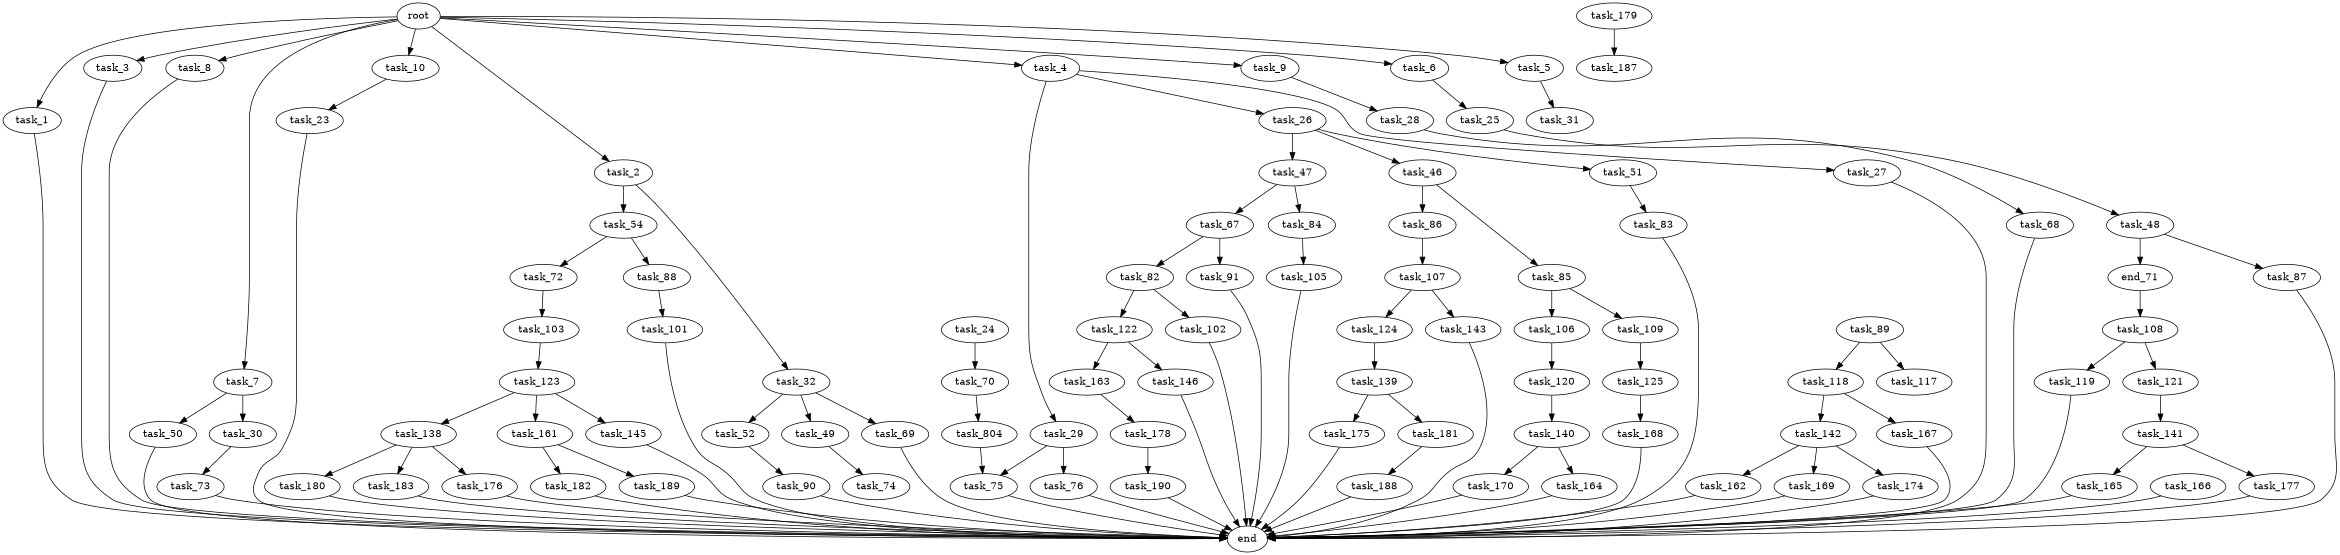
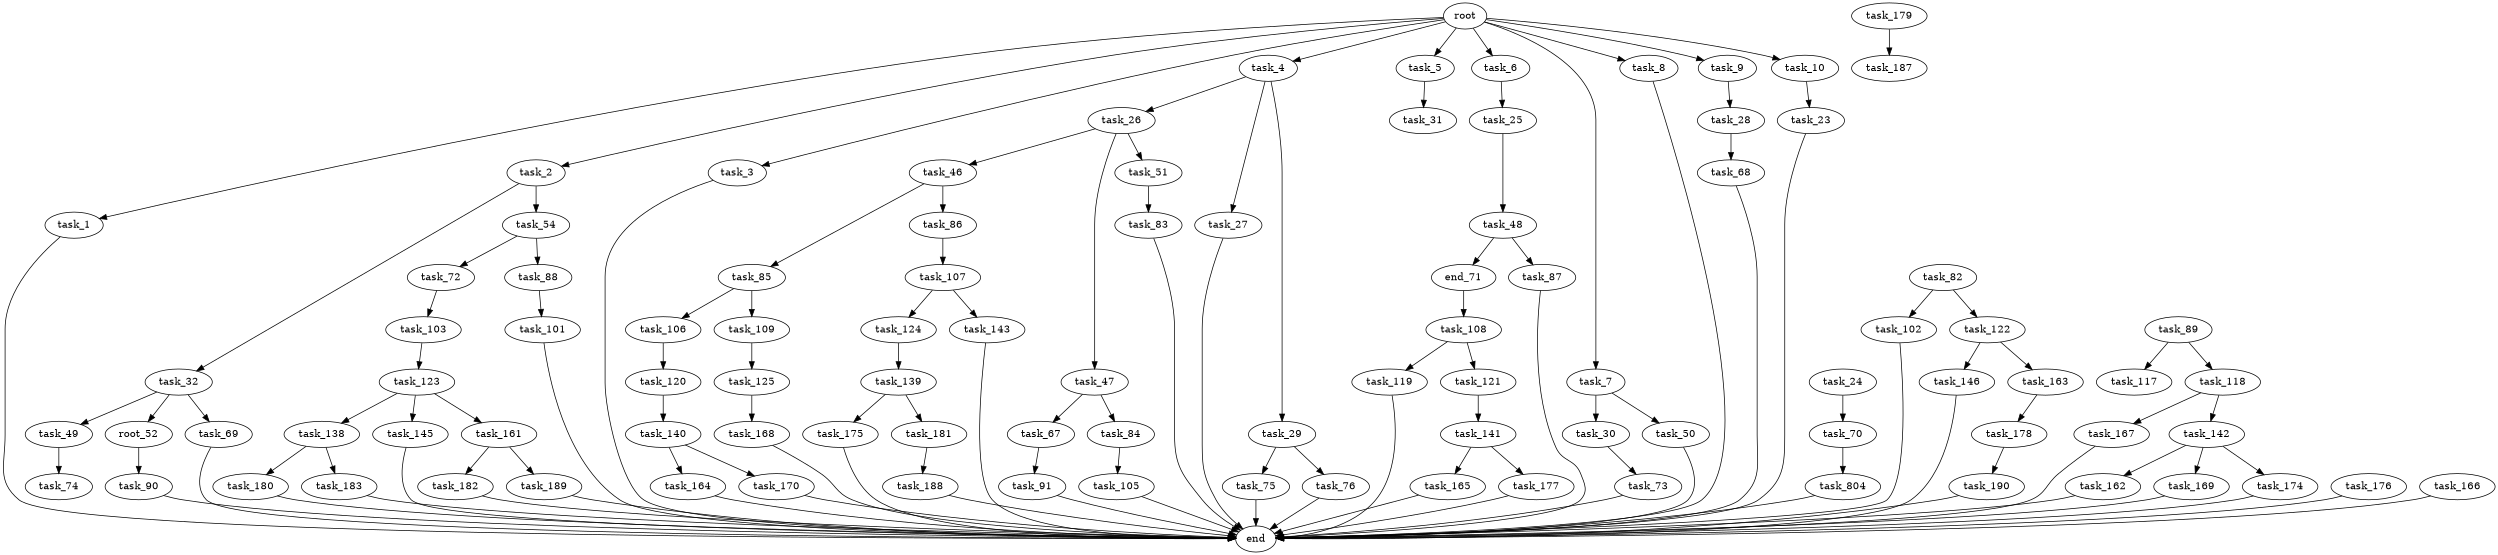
  digraph {
    root
    task_1
    task_2
    task_3
    task_4
    task_5
    task_6
    task_7
    task_8
    task_9
    task_10
    end
    task_32
    task_54
    task_26
    task_27
    task_29
    task_31
    task_25
    task_30
    task_50
    task_28
    task_23
    task_49
-   task_52
+   task_52 [label=root_52]
    task_69
    task_72
    task_88
    task_46
    task_47
    task_51
    task_75
    task_76
    task_24
    task_70
    task_48
    task_73
    task_68
    n39 [label=task_804]
    n40 [label=end_71]
    task_87
    task_85
    task_86
    task_67
    task_84
    task_83
    task_74
    task_90
    task_106
    task_109
    task_107
    task_82
    task_91
    task_105
    task_108
    task_89
    task_117
    task_118
    task_103
    task_101
    task_102
    task_122
    task_119
    task_121
    task_123
    task_146
    task_163
    task_120
    task_125
    task_124
    task_143
    task_167
    task_142
    task_138
    task_145
    task_161
    task_140
    task_139
    task_141
    task_168
    task_162
    task_169
    task_174
    task_164
    task_170
    task_165
    task_177
    task_178
    task_176
    task_180
    task_183
    task_182
    task_189
    task_175
    task_181
    task_188
    task_166
    task_179
    task_187
    task_190
    root -> task_1
    root -> task_2
    root -> task_3
    root -> task_4
    root -> task_5
    root -> task_6
    root -> task_7
    root -> task_8
    root -> task_9
    root -> task_10
    task_1 -> end
    task_2 -> task_32
    task_2 -> task_54
    task_3 -> end
    task_4 -> task_26
    task_4 -> task_27
    task_4 -> task_29
    task_5 -> task_31
    task_6 -> task_25
    task_7 -> task_30
    task_7 -> task_50
    task_8 -> end
    task_9 -> task_28
    task_10 -> task_23
    task_32 -> task_49
    task_32 -> task_52
    task_32 -> task_69
    task_54 -> task_72
    task_54 -> task_88
    task_26 -> task_46
    task_26 -> task_47
    task_26 -> task_51
    task_27 -> end
    task_29 -> task_75
    task_29 -> task_76
    task_25 -> task_48
    task_30 -> task_73
    task_50 -> end
    task_28 -> task_68
    task_23 -> end
    task_49 -> task_74
    task_52 -> task_90
    task_69 -> end
    task_72 -> task_103
    task_88 -> task_101
    task_46 -> task_85
    task_46 -> task_86
    task_47 -> task_67
    task_47 -> task_84
    task_51 -> task_83
    task_75 -> end
    task_76 -> end
    task_24 -> task_70
    task_70 -> n39
    task_48 -> n40
    task_48 -> task_87
    task_73 -> end
    task_68 -> end
-   n39 -> task_75
+   n39 -> end
    n40 -> task_108
    task_87 -> end
    task_85 -> task_106
    task_85 -> task_109
    task_86 -> task_107
-   task_67 -> task_82
    task_67 -> task_91
    task_84 -> task_105
    task_83 -> end
    task_90 -> end
    task_106 -> task_120
    task_109 -> task_125
    task_107 -> task_124
    task_107 -> task_143
    task_82 -> task_102
    task_82 -> task_122
    task_91 -> end
    task_105 -> end
    task_108 -> task_119
    task_108 -> task_121
    task_89 -> task_117
    task_89 -> task_118
    task_118 -> task_167
    task_118 -> task_142
    task_103 -> task_123
    task_101 -> end
    task_102 -> end
    task_122 -> task_146
    task_122 -> task_163
    task_119 -> end
    task_121 -> task_141
    task_123 -> task_138
    task_123 -> task_145
    task_123 -> task_161
    task_146 -> end
    task_163 -> task_178
    task_120 -> task_140
    task_125 -> task_168
    task_124 -> task_139
    task_143 -> end
    task_167 -> end
    task_142 -> task_162
    task_142 -> task_169
    task_142 -> task_174
-   task_138 -> task_176
    task_138 -> task_180
    task_138 -> task_183
    task_145 -> end
    task_161 -> task_182
    task_161 -> task_189
    task_140 -> task_164
    task_140 -> task_170
    task_139 -> task_175
    task_139 -> task_181
    task_141 -> task_165
    task_141 -> task_177
    task_168 -> end
    task_162 -> end
    task_169 -> end
    task_174 -> end
    task_164 -> end
    task_170 -> end
    task_165 -> end
    task_177 -> end
    task_178 -> task_190
    task_176 -> end
    task_180 -> end
    task_183 -> end
    task_182 -> end
    task_189 -> end
    task_175 -> end
    task_181 -> task_188
    task_188 -> end
    task_166 -> end
    task_179 -> task_187
    task_190 -> end
  }
